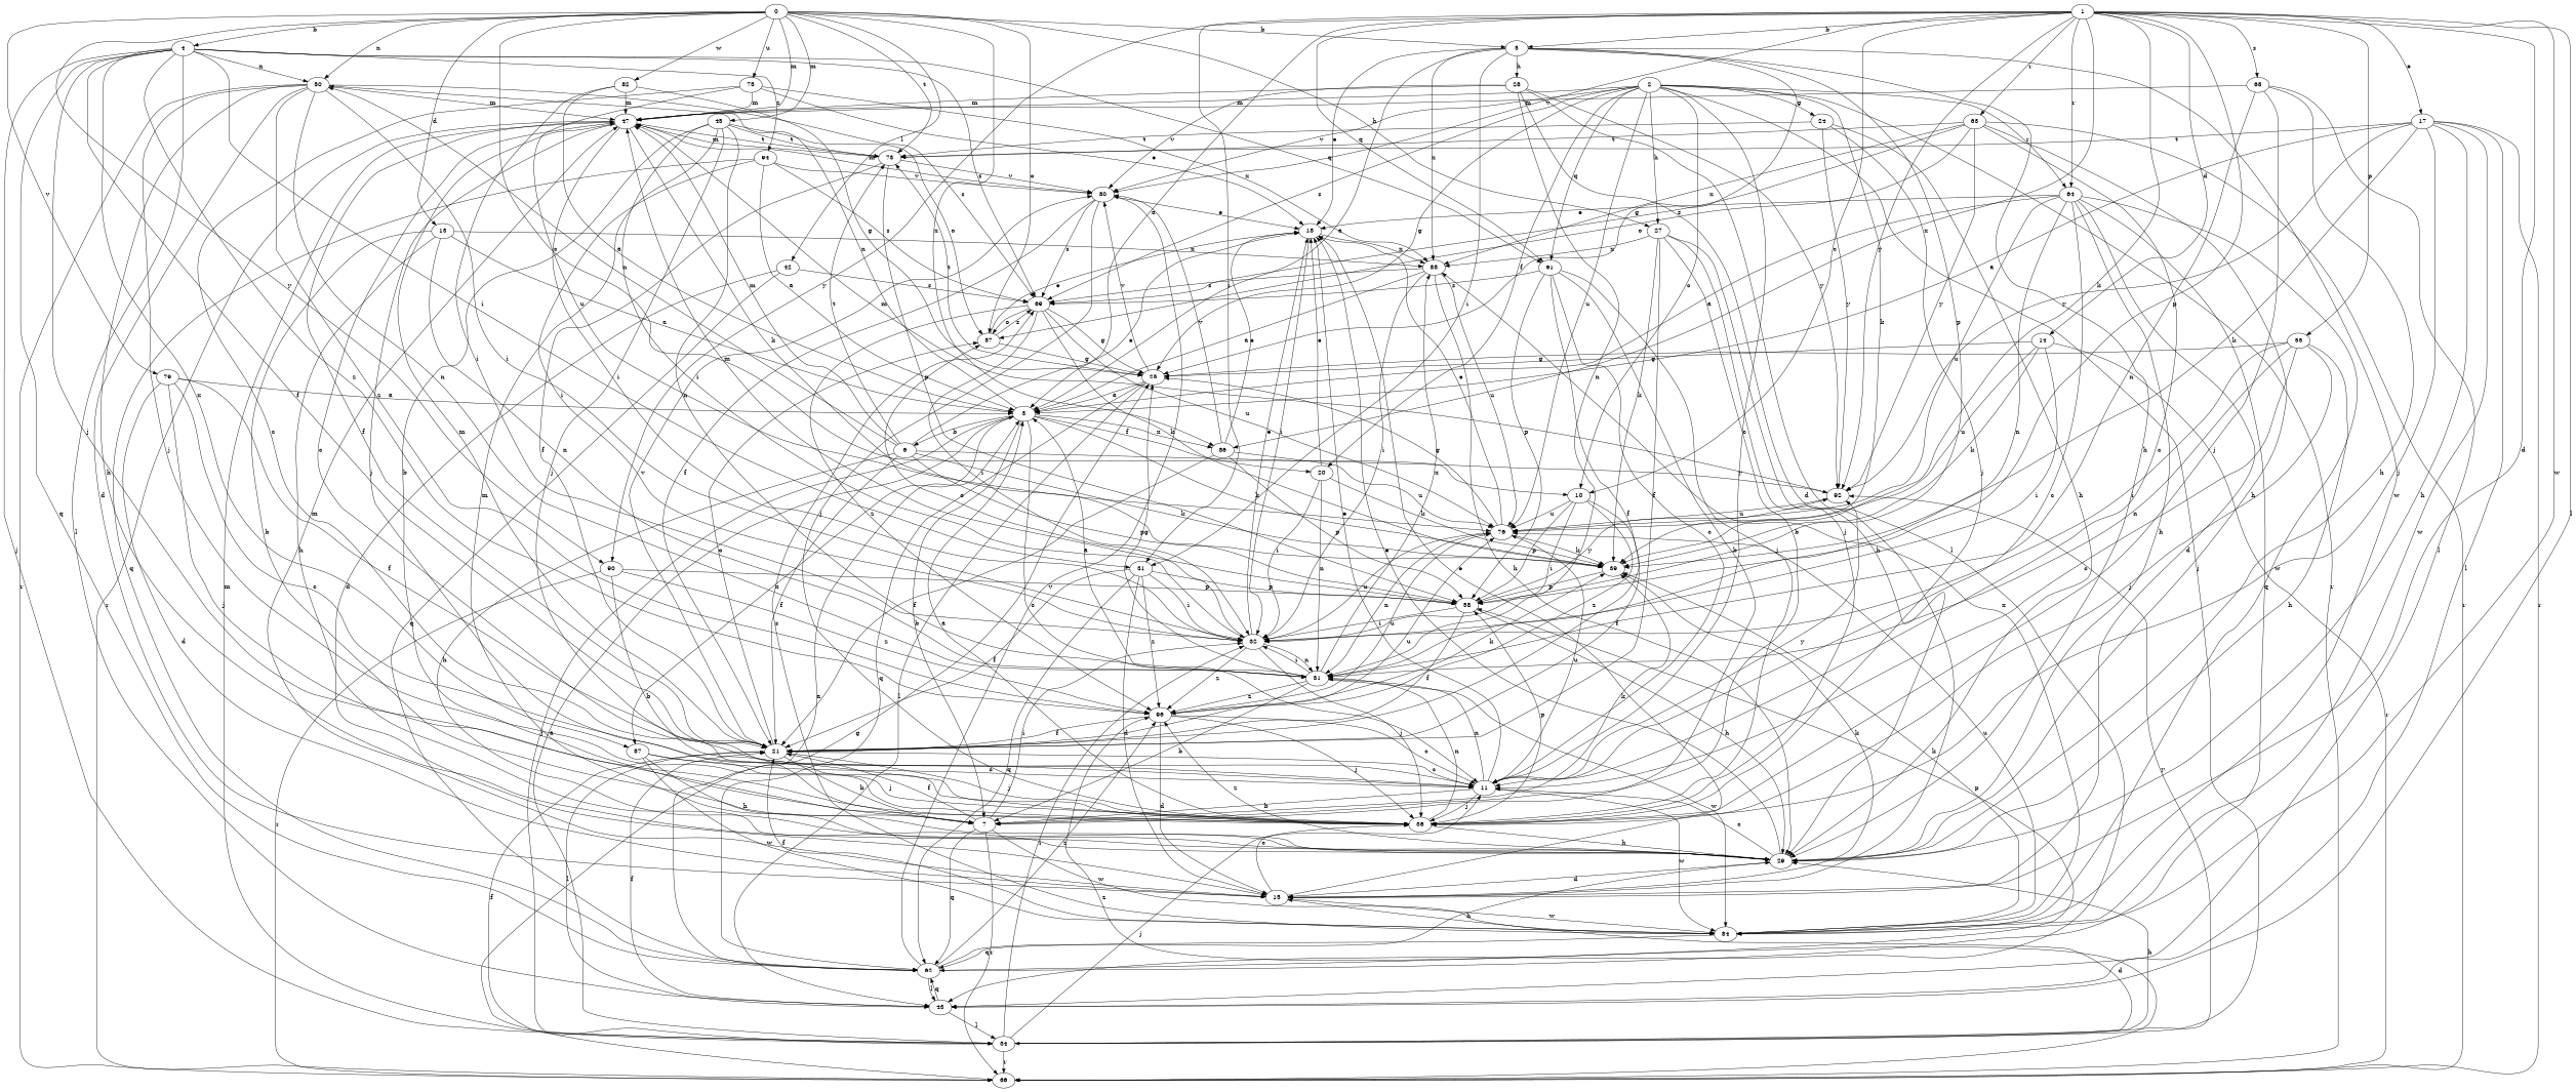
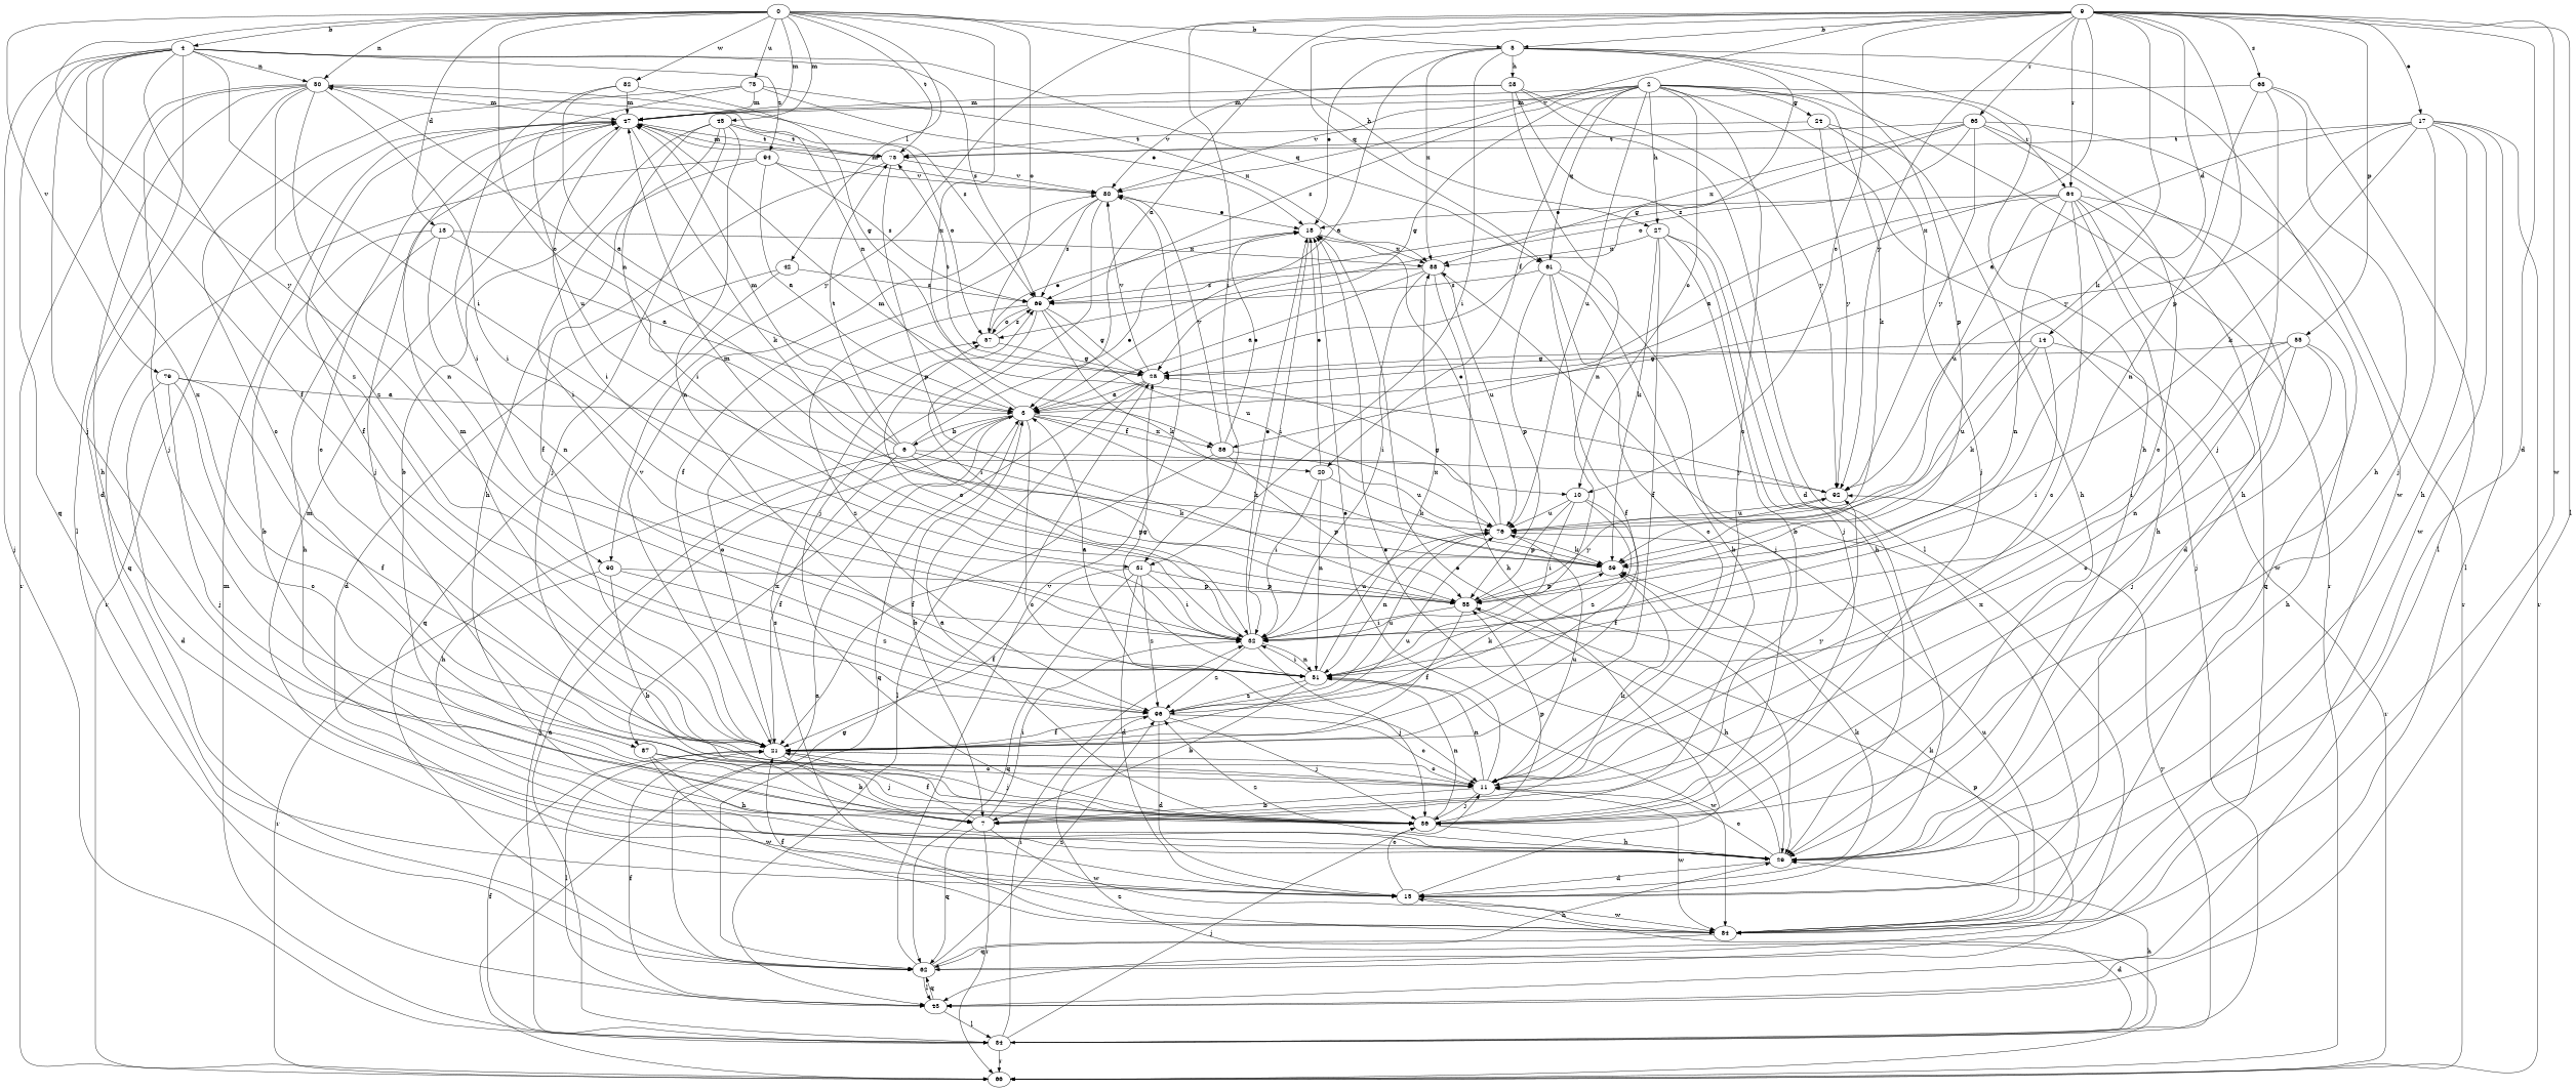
  strict digraph {
    0
    4
    5
    10
    13
    27
    42
    45
    47
    50
    n11 [label=57]
    73
    75
    79
    82
    86
    90
    31
    43
    61
    34
    69
    87
    21
    36
    62
    94
    96
    3
    58
    84
    25
    18
    28
    29
    88
    76
    32
    7
    51
    39
    15
    11
    66
    80
-   1
+   1 [label=9]
    14
    17
    55
    63
    64
    68
    92
    20
    6
    2
    24
    0 -> 4 [label=b]
    0 -> 5 [label=b]
    0 -> 10 [label=c]
    0 -> 13 [label=d]
    0 -> 27 [label=h]
    0 -> 42 [label=l]
    0 -> 45 [label=m]
    0 -> 47 [label=m]
    0 -> 50 [label=n]
    0 -> n11 [label=o]
    0 -> 73 [label=t]
    0 -> 75 [label=u]
    0 -> 79 [label=v]
    0 -> 82 [label=w]
    0 -> 86 [label=x]
    0 -> 90 [label=y]
    4 -> 50 [label=n]
    4 -> 31 [label=i]
    4 -> 43 [label=l]
    4 -> 61 [label=q]
    4 -> 34 [label=j]
    4 -> 69 [label=s]
    4 -> 87 [label=x]
    4 -> 21 [label=f]
    4 -> 36 [label=j]
    4 -> 62 [label=q]
    4 -> 94 [label=z]
    4 -> 96 [label=z]
    5 -> 31 [label=i]
    5 -> 3 [label=a]
    5 -> 58 [label=p]
    5 -> 84 [label=w]
    5 -> 25 [label=g]
    5 -> 18 [label=e]
    5 -> 28 [label=h]
    5 -> 29 [label=h]
    5 -> 88 [label=x]
    10 -> 21 [label=f]
    10 -> 96 [label=z]
    10 -> 58 [label=p]
    10 -> 76 [label=u]
    10 -> 32 [label=i]
    13 -> 3 [label=a]
    13 -> 29 [label=h]
    13 -> 88 [label=x]
    13 -> 7 [label=b]
    13 -> 51 [label=n]
    27 -> 21 [label=f]
    27 -> 36 [label=j]
    27 -> 29 [label=h]
    27 -> 88 [label=x]
    27 -> 7 [label=b]
    27 -> 39 [label=k]
    42 -> 69 [label=s]
    42 -> 62 [label=q]
    42 -> 15 [label=d]
    45 -> n11 [label=o]
    45 -> 73 [label=t]
    45 -> 36 [label=j]
-   45 -> 29 [label=m]
+   45 -> 29 [label=h]
    45 -> 32 [label=i]
    45 -> 7 [label=b]
    45 -> 51 [label=n]
    47 -> 73 [label=t]
    47 -> 21 [label=f]
    47 -> 36 [label=j]
    47 -> 32 [label=i]
    47 -> 39 [label=k]
    47 -> 11 [label=c]
    47 -> 66 [label=r]
    50 -> 47 [label=m]
    50 -> 69 [label=s]
    50 -> 36 [label=j]
    50 -> 96 [label=z]
    50 -> 29 [label=h]
    50 -> 32 [label=i]
    50 -> 51 [label=n]
    50 -> 15 [label=d]
    50 -> 66 [label=r]
    n11 -> 69 [label=s]
    n11 -> 25 [label=g]
    n11 -> 18 [label=e]
    73 -> 47 [label=m]
    73 -> 21 [label=f]
    73 -> 58 [label=p]
    73 -> 80 [label=v]
    75 -> 47 [label=m]
    75 -> 18 [label=e]
    75 -> 88 [label=x]
    75 -> 76 [label=u]
    75 -> 11 [label=c]
    79 -> 21 [label=f]
    79 -> 36 [label=j]
    79 -> 3 [label=a]
    79 -> 15 [label=d]
    79 -> 11 [label=c]
    82 -> 47 [label=m]
    82 -> 3 [label=a]
    82 -> 25 [label=g]
    82 -> 32 [label=i]
    86 -> 21 [label=f]
    86 -> 58 [label=p]
    86 -> 18 [label=e]
    86 -> 76 [label=u]
    86 -> 80 [label=v]
    90 -> 96 [label=z]
    90 -> 58 [label=p]
    90 -> 7 [label=b]
    90 -> 66 [label=r]
    31 -> 21 [label=f]
    31 -> 62 [label=q]
    31 -> 96 [label=z]
    31 -> 58 [label=p]
    31 -> 32 [label=i]
    31 -> 15 [label=d]
    43 -> 34 [label=l]
    43 -> 21 [label=f]
    43 -> 62 [label=q]
    61 -> 69 [label=s]
    61 -> 21 [label=f]
    61 -> 36 [label=j]
    61 -> 58 [label=p]
    61 -> 7 [label=b]
    61 -> 11 [label=c]
    34 -> 47 [label=m]
    34 -> 21 [label=f]
    34 -> 36 [label=j]
    34 -> 3 [label=a]
    34 -> 29 [label=h]
    34 -> 32 [label=i]
    34 -> 15 [label=d]
    34 -> 66 [label=r]
    34 -> 92 [label=y]
    69 -> n11 [label=o]
    69 -> 96 [label=z]
    69 -> 25 [label=g]
    69 -> 76 [label=u]
    69 -> 32 [label=i]
    69 -> 39 [label=k]
    87 -> 36 [label=j]
    87 -> 84 [label=w]
    87 -> 29 [label=h]
    87 -> 11 [label=c]
    21 -> 47 [label=m]
    21 -> n11 [label=o]
    21 -> 43 [label=l]
    21 -> 36 [label=j]
    21 -> 76 [label=u]
    21 -> 7 [label=b]
    21 -> 11 [label=c]
    21 -> 80 [label=v]
    36 -> 3 [label=a]
    36 -> 58 [label=p]
    36 -> 29 [label=h]
    36 -> 51 [label=n]
    62 -> 43 [label=l]
    62 -> 96 [label=z]
    62 -> 3 [label=a]
    62 -> 58 [label=p]
    62 -> 29 [label=h]
    62 -> 80 [label=v]
    94 -> 69 [label=s]
    94 -> 62 [label=q]
    94 -> 3 [label=a]
    94 -> 32 [label=i]
    94 -> 80 [label=v]
    96 -> 21 [label=f]
    96 -> 36 [label=j]
    96 -> 76 [label=u]
    96 -> 39 [label=k]
    96 -> 15 [label=d]
    96 -> 11 [label=c]
    3 -> 50 [label=n]
    3 -> 86 [label=x]
    3 -> 34 [label=j]
    3 -> 87 [label=x]
    3 -> 7 [label=b]
    3 -> 39 [label=k]
    3 -> 11 [label=c]
    3 -> 20 [label=f]
    3 -> 6 [label=b]
    58 -> 47 [label=m]
    58 -> 21 [label=f]
    58 -> 29 [label=h]
    58 -> 32 [label=i]
    58 -> 92 [label=y]
    84 -> 69 [label=s]
    84 -> 21 [label=f]
    84 -> 62 [label=q]
    84 -> 88 [label=x]
    84 -> 76 [label=u]
    84 -> 39 [label=k]
    25 -> 73 [label=t]
    25 -> 43 [label=l]
    25 -> 62 [label=q]
    25 -> 3 [label=a]
    25 -> 80 [label=v]
    18 -> 88 [label=x]
    18 -> 32 [label=i]
    28 -> 47 [label=m]
    28 -> 43 [label=l]
    28 -> 51 [label=n]
    28 -> 15 [label=d]
    28 -> 80 [label=v]
    28 -> 92 [label=y]
    29 -> 96 [label=z]
    29 -> 18 [label=e]
    29 -> 15 [label=d]
    29 -> 11 [label=c]
    88 -> 69 [label=s]
    88 -> 3 [label=a]
    88 -> 29 [label=h]
    88 -> 76 [label=u]
    88 -> 32 [label=i]
    76 -> 25 [label=g]
    76 -> 18 [label=e]
    76 -> 51 [label=n]
    76 -> 39 [label=k]
    32 -> n11 [label=o]
    32 -> 36 [label=j]
    32 -> 96 [label=z]
    32 -> 18 [label=e]
    32 -> 76 [label=u]
    32 -> 51 [label=n]
    7 -> 21 [label=f]
    7 -> 62 [label=q]
    7 -> 84 [label=w]
    7 -> 32 [label=i]
    7 -> 39 [label=k]
    7 -> 66 [label=r]
    51 -> 96 [label=z]
    51 -> 3 [label=a]
    51 -> 84 [label=w]
    51 -> 25 [label=g]
    51 -> 88 [label=x]
    51 -> 32 [label=i]
    51 -> 7 [label=b]
    39 -> 58 [label=p]
    15 -> 47 [label=m]
    15 -> 84 [label=w]
    15 -> 18 [label=e]
    15 -> 39 [label=k]
    15 -> 11 [label=c]
    11 -> 36 [label=j]
    11 -> 84 [label=w]
    11 -> 18 [label=e]
    11 -> 76 [label=u]
    11 -> 7 [label=b]
    11 -> 51 [label=n]
    11 -> 92 [label=y]
    66 -> 96 [label=z]
    66 -> 25 [label=g]
    80 -> 47 [label=m]
    80 -> 69 [label=s]
    80 -> 21 [label=f]
    80 -> 36 [label=j]
    80 -> 18 [label=e]
    1 -> 5 [label=b]
    1 -> 10 [label=c]
    1 -> 86 [label=x]
    1 -> 90 [label=y]
    1 -> 31 [label=i]
    1 -> 43 [label=l]
    1 -> 61 [label=q]
    1 -> 3 [label=a]
    1 -> 58 [label=p]
    1 -> 84 [label=w]
    1 -> 39 [label=k]
    1 -> 15 [label=d]
    1 -> 80 [label=v]
    1 -> 14 [label=d]
    1 -> 17 [label=e]
    1 -> 55 [label=p]
    1 -> 63 [label=r]
    1 -> 64 [label=r]
    1 -> 68 [label=s]
    1 -> 92 [label=y]
    14 -> 25 [label=g]
    14 -> 76 [label=u]
    14 -> 32 [label=i]
    14 -> 39 [label=k]
    14 -> 66 [label=r]
    17 -> 73 [label=t]
    17 -> 43 [label=l]
    17 -> 36 [label=j]
    17 -> 3 [label=a]
    17 -> 84 [label=w]
    17 -> 29 [label=h]
    17 -> 39 [label=k]
    17 -> 66 [label=r]
    17 -> 92 [label=y]
    55 -> 36 [label=j]
    55 -> 25 [label=g]
    55 -> 29 [label=h]
    55 -> 32 [label=i]
    55 -> 51 [label=n]
    55 -> 11 [label=c]
    63 -> n11 [label=o]
    63 -> 73 [label=t]
    63 -> 69 [label=s]
    63 -> 29 [label=h]
    63 -> 88 [label=x]
    63 -> 11 [label=c]
    63 -> 66 [label=r]
    63 -> 92 [label=y]
    64 -> 62 [label=q]
    64 -> 3 [label=a]
    64 -> 84 [label=w]
    64 -> 18 [label=e]
    64 -> 29 [label=h]
    64 -> 76 [label=u]
    64 -> 51 [label=n]
    64 -> 15 [label=d]
    64 -> 11 [label=c]
    68 -> 47 [label=m]
    68 -> 43 [label=l]
    68 -> 36 [label=j]
    68 -> 29 [label=h]
    68 -> 51 [label=n]
    92 -> 47 [label=m]
    92 -> 76 [label=u]
    20 -> 18 [label=e]
    20 -> 32 [label=i]
    20 -> 51 [label=n]
    20 -> 39 [label=k]
    6 -> 47 [label=m]
    6 -> 50 [label=n]
    6 -> 73 [label=t]
    6 -> 21 [label=f]
    6 -> 58 [label=p]
    6 -> 18 [label=e]
    6 -> 29 [label=h]
    6 -> 39 [label=k]
    6 -> 92 [label=y]
    2 -> 10 [label=c]
    2 -> 27 [label=h]
    2 -> 47 [label=m]
    2 -> 61 [label=q]
    2 -> 34 [label=j]
    2 -> 69 [label=s]
    2 -> 25 [label=g]
    2 -> 76 [label=u]
    2 -> 39 [label=k]
    2 -> 11 [label=c]
    2 -> 66 [label=r]
    2 -> 80 [label=v]
    2 -> 64 [label=r]
    2 -> 20 [label=f]
    2 -> 24 [label=g]
    24 -> 73 [label=t]
    24 -> 36 [label=j]
    24 -> 29 [label=h]
    24 -> 92 [label=y]
  }
